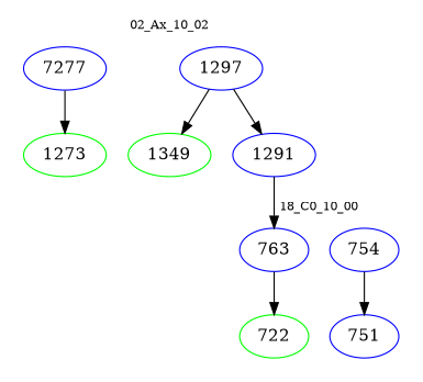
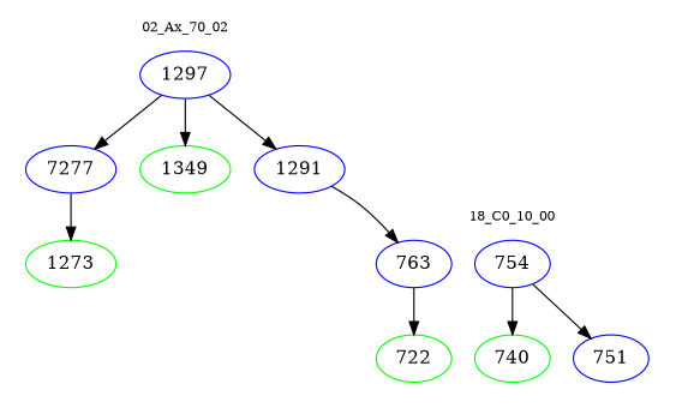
  digraph {
    node [color=blue]
    edge [color=black]
    n1 [label=1297]
    n2 [label=7277]
    n3 [color=green label=1349]
    n4 [label=1291]
    n5 [color=green label=1273]
    n6 [label=754]
+   n7 [color=green label=740]
    n8 [label=763]
    n9 [label=751]
    n10 [color=green label=722]
    subgraph cluster_1 {
      color=white
      fontsize=10
-     label="02_Ax_10_02"
+     label="02_Ax_70_02"
      n1
      n2
      n3
      n4
      n5
    }
    subgraph cluster_2 {
      color=white
      fontsize=10
      label="18_C0_10_00"
      n6
+     n7
      n8
      n9
      n10
    }
+   n1 -> n2
    n1 -> n3
    n1 -> n4
    n2 -> n5
    n4 -> n8
+   n6 -> n7
    n6 -> n9
    n8 -> n10
  }
